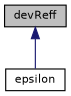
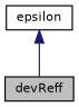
  digraph {
    rankdir=TB
    fontname="DejaVu Sans"
    node [color=black fontname="DejaVu Sans" fontsize=10 shape=record]
    n1 [fillcolor=grey75 fontcolor=black height=0.2 label=devReff style=filled width=0.4]
    n2 [height=0.2 label=epsilon width=0.4]
-   n1 -> n2 [color=midnightblue dir=back fontname="DejaVu Sans" fontsize=10 labelfontname=FreeSans labelfontsize=10 style=solid]
+   n2 -> n1 [color=midnightblue dir=back fontname="DejaVu Sans" fontsize=10 labelfontname=FreeSans labelfontsize=10 style=solid]
  }
